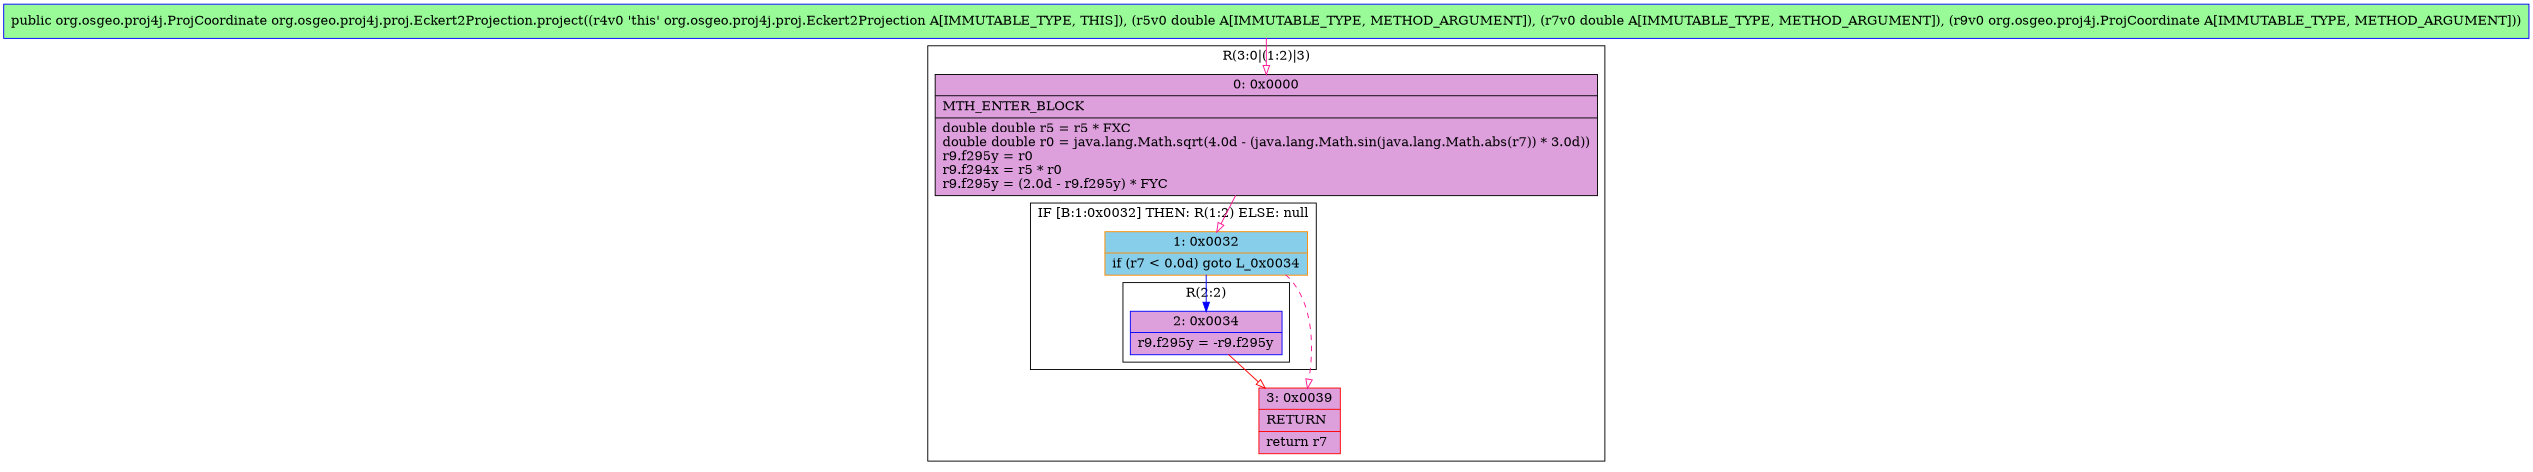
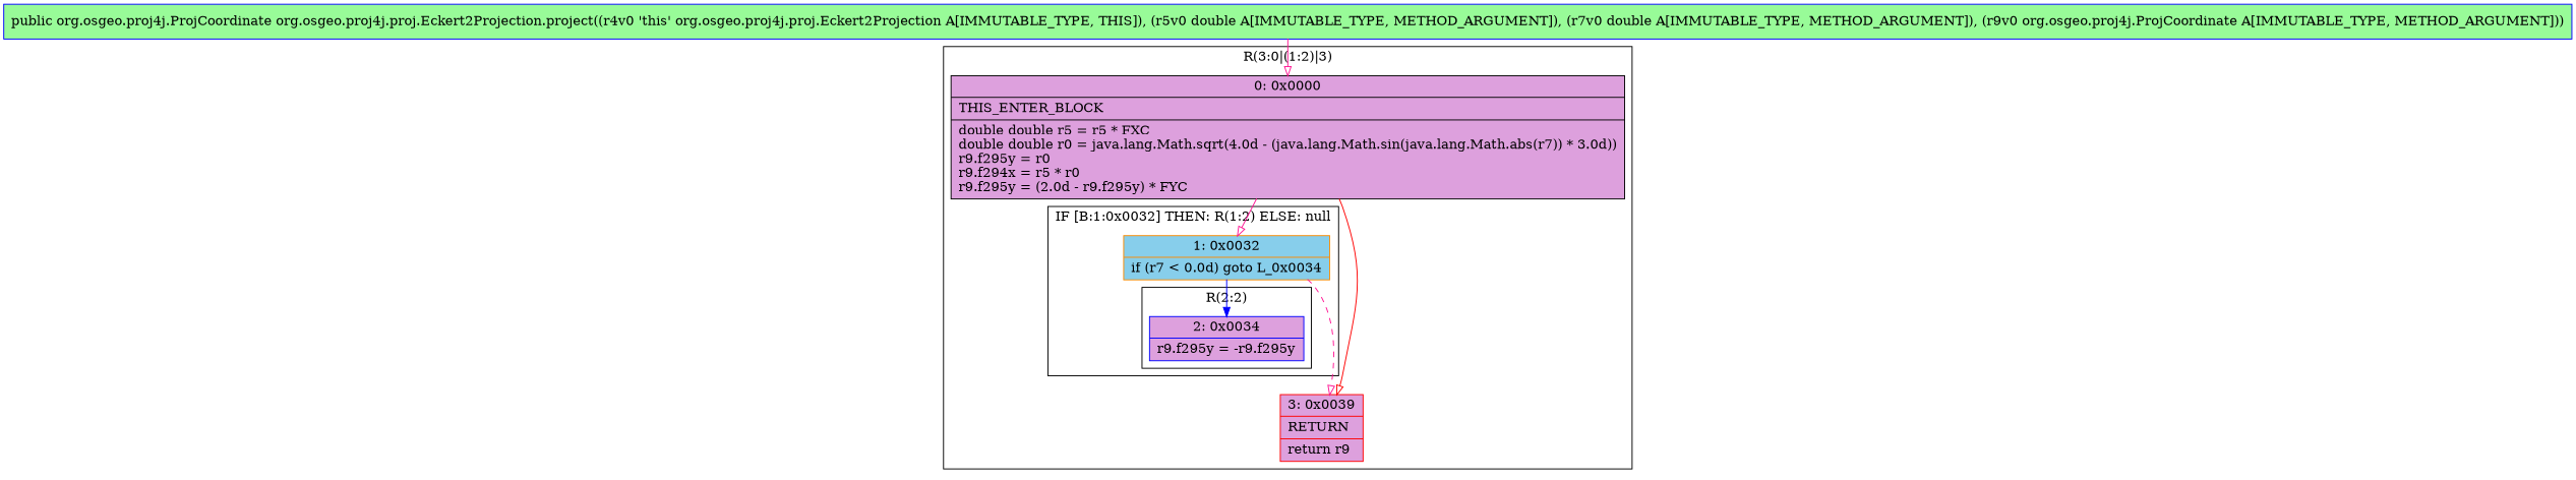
  digraph {
    node [color=blue fillcolor=plum shape=record style=filled]
    edge [arrowhead=onormal color=deeppink]
    n1 [label="{2\:\ 0x0034|r9.f295y = \-r9.f295y\l}"]
    n2 [color=darkorange fillcolor=skyblue label="{1\:\ 0x0032|if (r7 \< 0.0d) goto L_0x0034\l}"]
-   n3 [color=black label="{0\:\ 0x0000|MTH_ENTER_BLOCK\l|double double r5 = r5 * FXC\ldouble double r0 = java.lang.Math.sqrt(4.0d \- (java.lang.Math.sin(java.lang.Math.abs(r7)) * 3.0d))\lr9.f295y = r0\lr9.f294x = r5 * r0\lr9.f295y = (2.0d \- r9.f295y) * FYC\l}"]
-   n4 [color=red label="{3\:\ 0x0039|RETURN\l|return r7\l}"]
+   n3 [color=black label="{0\:\ 0x0000|THIS_ENTER_BLOCK\l|double double r5 = r5 * FXC\ldouble double r0 = java.lang.Math.sqrt(4.0d \- (java.lang.Math.sin(java.lang.Math.abs(r7)) * 3.0d))\lr9.f295y = r0\lr9.f294x = r5 * r0\lr9.f295y = (2.0d \- r9.f295y) * FYC\l}"]
+   n4 [color=red label="{3\:\ 0x0039|RETURN\l|return r9\l}"]
    n5 [fillcolor=palegreen label="{public org.osgeo.proj4j.ProjCoordinate org.osgeo.proj4j.proj.Eckert2Projection.project((r4v0 'this' org.osgeo.proj4j.proj.Eckert2Projection A[IMMUTABLE_TYPE, THIS]), (r5v0 double A[IMMUTABLE_TYPE, METHOD_ARGUMENT]), (r7v0 double A[IMMUTABLE_TYPE, METHOD_ARGUMENT]), (r9v0 org.osgeo.proj4j.ProjCoordinate A[IMMUTABLE_TYPE, METHOD_ARGUMENT])) }"]
    subgraph cluster_1 {
      label="R(3:0|(1:2)|3)"
      n3
      n4
      subgraph cluster_2 {
        label="IF [B:1:0x0032] THEN: R(1:2) ELSE: null"
        n2
        subgraph cluster_3 {
          label="R(2:2)"
          n1
        }
      }
    }
-   n1 -> n4 [color=red]
+   n3 -> n4 [color=red]
    n2 -> n1 [arrowhead=normal color=blue]
    n2 -> n4 [style=dashed]
    n3 -> n2
    n5 -> n3
  }
